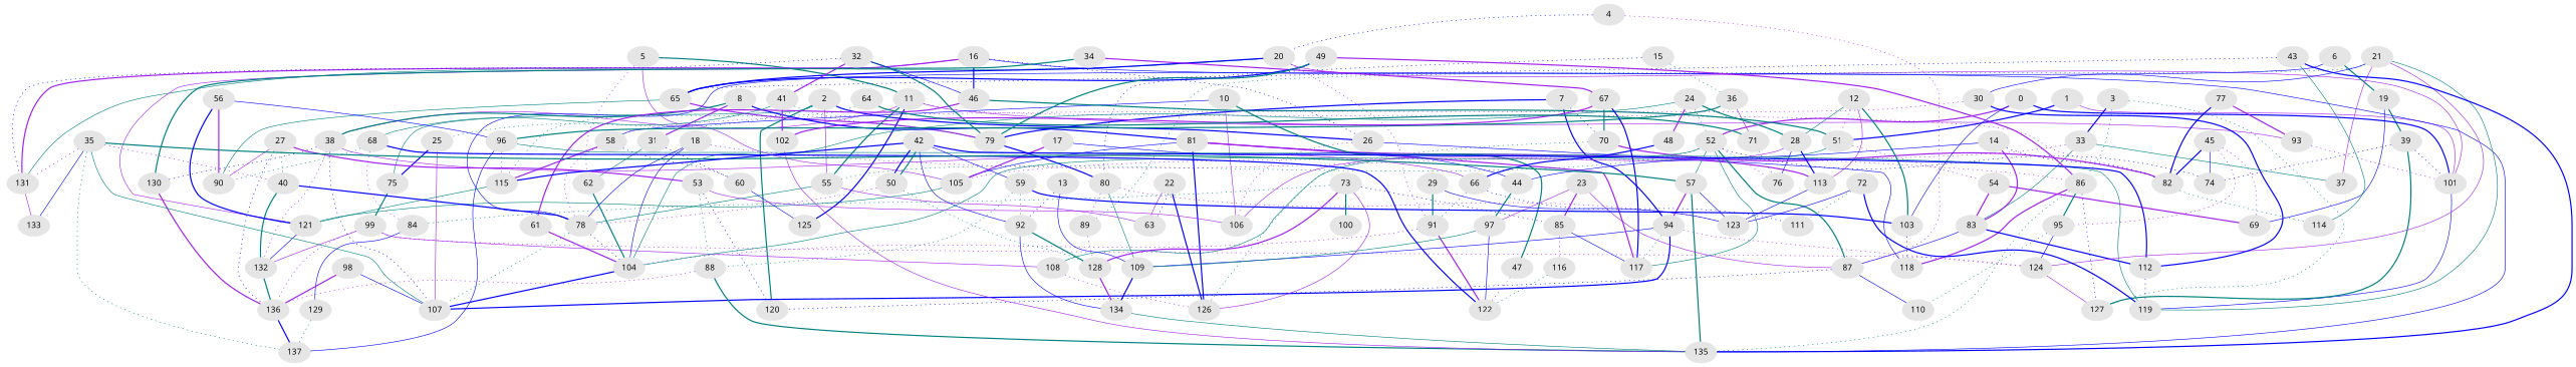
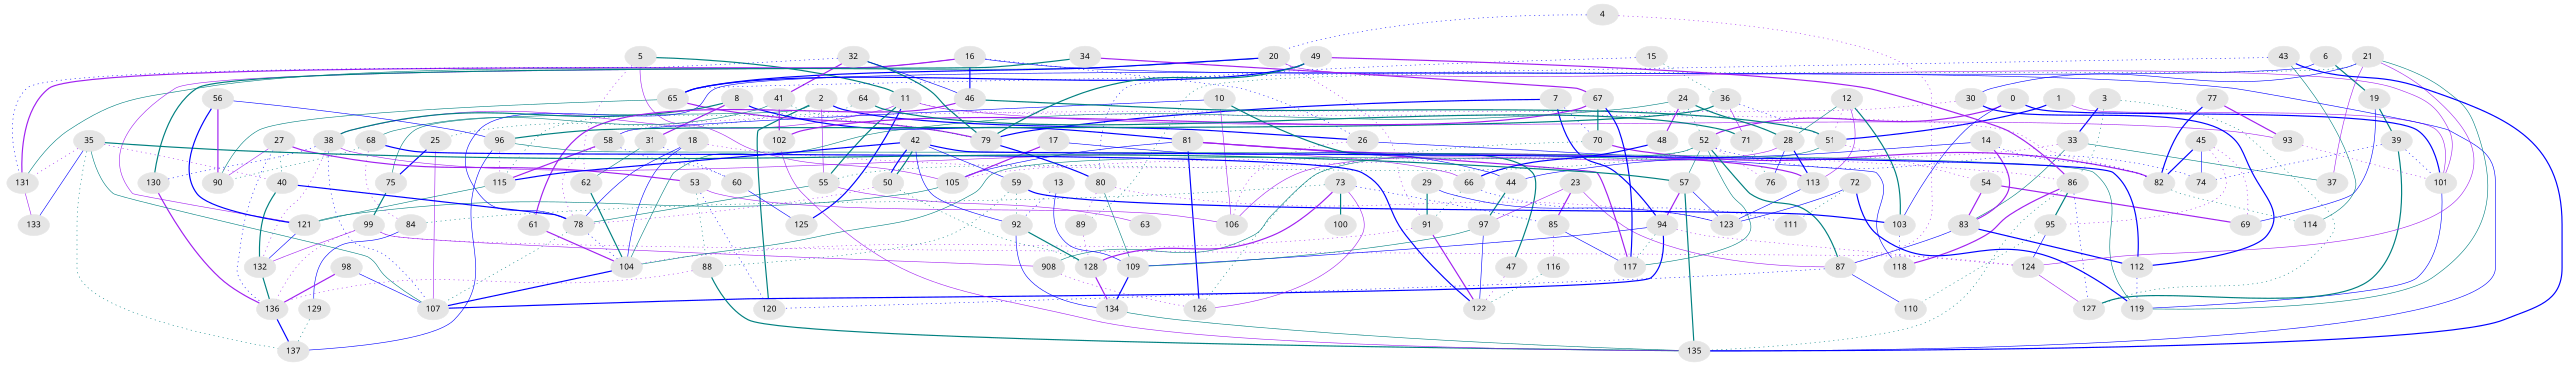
  graph {
    fontname="Noto Sans"
    node [color=gray90 fontname="Noto Sans" style=filled]
    edge [color=blue fontname="Noto Sans" style=bold]
    1
    51
    101
    54
-   108
+   108 [label=908]
    119
    2
    25
    26
    55
    75
    120
    107
    106
    118
    78
    63
    99
    3
    33
    86
    127
    105
    83
    37
    135
    95
    4
    20
    87
    131
    65
    91
    110
    5
    11
    62
    38
    82
    93
    125
    104
    121
    6
    19
    39
    69
    7
    70
    79
    94
    126
    80
    109
    124
    117
    8
    31
    81
    60
    130
    66
    132
    113
    n65 [label=0]
    52
    103
    76
    57
    74
    10
    47
    58
    122
    115
    114
    12
    28
    123
    13
    92
    128
    134
    14
    44
    97
    112
    15
    36
    71
    96
    89
    16
    46
    61
    133
    17
    18
    90
    21
    30
-   22
    23
    85
    116
    24
    48
    27
    40
    53
    136
    88
    137
    29
    32
    41
    68
    102
    34
    67
    35
    111
    84
    42
    50
    59
    43
    45
    49
    56
    64
    129
    72
    73
    100
    77
    98
    1 -- 51
    1 -- 101 [color=purple style=solid]
    51 -- 54 [color=purple style=dotted]
    51 -- 108 [color=teal style=solid]
    101 -- 119 [style=solid]
    54 -- 83 [color=purple]
    54 -- 69 [color=purple]
    108 -- 126 [color=purple style=dotted]
    2 -- 25 [color=teal style=dotted]
    2 -- 26
    2 -- 55 [color=purple style=solid]
    2 -- 75 [color=teal style=solid]
    2 -- 120 [color=teal]
    25 -- 75
    25 -- 107 [color=purple style=solid]
    26 -- 106 [color=purple style=dotted]
    26 -- 118 [style=solid]
    55 -- 78 [color=teal style=solid]
    55 -- 63 [color=purple style=solid]
    75 -- 99 [color=teal]
    78 -- 107 [color=teal style=dotted]
    78 -- 104 [style=dotted]
    99 -- 108 [color=purple style=solid]
    99 -- 124 [color=purple style=dotted]
    99 -- 132 [color=purple style=solid]
    99 -- 136 [color=purple style=dotted]
    3 -- 33
    3 -- 86 [color=teal style=dotted]
    3 -- 127 [color=teal style=dotted]
    33 -- 105 [color=purple style=dotted]
    33 -- 83 [color=teal style=solid]
    33 -- 37 [color=teal style=solid]
    86 -- 118 [color=purple]
    86 -- 127 [style=dotted]
    86 -- 135 [color=teal style=dotted]
    86 -- 95 [color=teal]
    105 -- 121 [color=teal style=solid]
    83 -- 87 [style=solid]
    83 -- 112
    95 -- 110 [color=teal style=dotted]
    95 -- 124 [style=solid]
    4 -- 20 [style=dotted]
    4 -- 87 [color=purple style=dotted]
    20 -- 101 [color=purple style=solid]
    20 -- 131 [color=teal style=solid]
    20 -- 65
    20 -- 91 [color=purple style=dotted]
    87 -- 120 [style=dotted]
    87 -- 110 [style=solid]
    131 -- 133 [color=purple style=solid]
    65 -- 79 [color=purple]
    65 -- 90 [color=teal style=solid]
    91 -- 104 [color=purple style=dotted]
    91 -- 122 [color=purple]
    5 -- 105 [color=purple style=solid]
    5 -- 11 [color=teal]
    5 -- 62 [color=purple style=dotted]
    11 -- 55 [color=teal]
    11 -- 38 [color=purple style=solid]
    11 -- 82 [color=purple style=dotted]
    11 -- 93 [color=purple style=solid]
    11 -- 125
    62 -- 104 [color=teal]
    38 -- 107 [style=dotted]
    38 -- 130 [style=dotted]
    38 -- 66 [color=purple style=solid]
    38 -- 132 [color=purple style=dotted]
    82 -- 114 [color=teal style=dotted]
    93 -- 101 [color=purple style=dotted]
    104 -- 107
    121 -- 132 [style=solid]
    6 -- 78 [style=solid]
    6 -- 19 [color=teal]
    19 -- 39 [color=teal]
    19 -- 69 [style=solid]
    39 -- 101 [style=dotted]
    39 -- 127 [color=teal]
    39 -- 74 [style=dotted]
    7 -- 70 [style=dotted]
    7 -- 79
    7 -- 94
    70 -- 82 [color=purple]
    70 -- 126 [color=teal style=dotted]
    79 -- 80
    94 -- 107
    94 -- 109 [style=solid]
    94 -- 124 [color=purple style=dotted]
    94 -- 117 [color=teal style=dotted]
    80 -- 109 [color=teal style=solid]
    80 -- 123 [color=purple style=dotted]
    80 -- 89 [color=purple style=dotted]
    109 -- 134
    124 -- 127 [color=purple style=solid]
    8 -- 38 [color=teal]
    8 -- 31 [color=purple]
    8 -- 81
    31 -- 62 [color=teal style=solid]
    31 -- 60 [style=dotted]
    81 -- 105 [style=solid]
    81 -- 126
    81 -- 117 [color=purple]
    81 -- 113 [color=purple]
    60 -- 125 [style=solid]
    130 -- 136 [color=purple]
    66 -- 91 [color=teal style=dotted]
    66 -- 111 [style=dotted]
    132 -- 136 [color=teal]
    113 -- 123 [style=solid]
    n65 -- 101
    n65 -- 52 [color=purple]
    n65 -- 103 [style=solid]
    52 -- 55 [color=teal style=dotted]
    52 -- 87 [color=teal]
    52 -- 104 [color=teal style=solid]
    52 -- 117 [color=teal style=solid]
    52 -- 76 [color=purple style=dotted]
    52 -- 57 [color=teal style=solid]
    52 -- 74 [style=dotted]
    103 -- 118 [style=dotted]
    57 -- 135 [color=teal]
    57 -- 94 [color=purple]
    57 -- 123 [style=solid]
    10 -- 106 [color=purple style=solid]
    10 -- 47 [color=teal]
    10 -- 58 [style=solid]
    47 -- 122 [color=purple style=dotted]
    58 -- 78 [color=purple style=dotted]
    58 -- 60 [style=dotted]
    58 -- 115 [color=purple]
    115 -- 121 [color=teal style=solid]
    12 -- 51 [color=purple style=dotted]
    12 -- 113 [color=purple style=solid]
    12 -- 103 [color=teal]
    12 -- 28 [color=teal style=solid]
    28 -- 106 [color=purple style=solid]
    28 -- 113
    28 -- 76 [style=solid]
    13 -- 109 [style=solid]
    13 -- 92 [style=dotted]
    92 -- 128 [color=teal]
    92 -- 134 [style=solid]
    128 -- 134 [color=purple]
    134 -- 135 [color=teal style=solid]
    14 -- 83 [color=purple]
    14 -- 82 [style=dotted]
    14 -- 44 [style=solid]
    44 -- 97 [color=teal]
    97 -- 109 [color=teal style=solid]
    97 -- 122 [style=solid]
    112 -- 119 [style=dotted]
    15 -- 80 [style=dotted]
    15 -- 36 [color=teal style=dotted]
+   36 -- 51 [style=dotted]
    36 -- 71 [color=purple style=solid]
    36 -- 96 [color=teal]
    71 -- 76 [color=teal style=dotted]
    96 -- 119 [color=teal style=solid]
    96 -- 115 [color=purple style=dotted]
    96 -- 137 [style=solid]
    89 -- 128 [color=purple style=dotted]
    16 -- 26 [style=dotted]
    16 -- 135 [style=solid]
    16 -- 131 [color=purple]
    16 -- 121 [color=purple style=solid]
    16 -- 46
    46 -- 51 [color=teal]
    46 -- 61 [color=purple]
    61 -- 104 [color=purple]
    17 -- 105 [color=purple]
    17 -- 44 [style=solid]
    18 -- 78 [style=solid]
    18 -- 86 [color=purple style=dotted]
    18 -- 104 [style=solid]
    21 -- 119 [color=teal style=solid]
    21 -- 37 [color=purple style=solid]
    21 -- 124 [color=purple style=solid]
    21 -- 89 [color=teal style=dotted]
    21 -- 30 [style=solid]
    30 -- 58 [color=purple style=dotted]
    30 -- 112
-   22 -- 63 [color=purple style=solid]
-   22 -- 63 [style=dotted]
-   22 -- 126
    23 -- 87 [color=purple style=solid]
    23 -- 97 [color=purple style=solid]
    23 -- 85 [color=purple]
    85 -- 117 [style=solid]
    85 -- 116 [color=purple style=dotted]
    116 -- 122 [color=teal style=dotted]
    24 -- 104 [color=teal style=solid]
    24 -- 52 [color=teal style=dotted]
    24 -- 28 [color=teal]
    24 -- 48 [color=purple]
    48 -- 66
    27 -- 90 [color=purple style=solid]
    27 -- 40 [color=teal style=dotted]
    27 -- 53 [color=purple]
    27 -- 136 [style=dotted]
    40 -- 78
    40 -- 132 [color=teal]
    53 -- 120 [style=dotted]
    53 -- 106 [color=purple style=solid]
    53 -- 88 [color=teal style=dotted]
    136 -- 137
    88 -- 135 [color=teal]
    88 -- 136 [color=purple style=dotted]
    29 -- 91 [color=teal]
    29 -- 123 [style=solid]
    32 -- 131 [style=dotted]
    32 -- 79 [color=teal]
    32 -- 46 [style=solid]
    32 -- 41 [color=purple]
    41 -- 79 [color=teal style=dotted]
    41 -- 68 [color=teal style=solid]
    41 -- 102 [color=purple]
    68 -- 122
    68 -- 90 [color=teal style=dotted]
    68 -- 84 [color=purple style=dotted]
    102 -- 135 [color=purple style=solid]
    34 -- 130 [color=teal]
    34 -- 67 [color=purple]
    67 -- 70 [color=teal]
    67 -- 117
    67 -- 102 [color=purple]
    35 -- 107 [color=teal style=solid]
    35 -- 131 [color=purple style=dotted]
    35 -- 57 [color=teal]
    35 -- 133 [style=solid]
    35 -- 40 [color=purple style=dotted]
    35 -- 137 [color=teal style=dotted]
    84 -- 129 [style=solid]
    42 -- 115
    42 -- 92 [style=solid]
    42 -- 112
    42 -- 50
    42 -- 50 [color=teal]
    42 -- 59 [style=solid]
    50 -- 78 [color=purple style=dotted]
    50 -- 128 [color=teal style=dotted]
    59 -- 103
    59 -- 92 [color=teal style=dotted]
    59 -- 88 [color=teal style=dotted]
    43 -- 135
    43 -- 65 [style=dotted]
    43 -- 114 [color=teal style=solid]
    45 -- 95 [color=purple style=dotted]
    45 -- 82
    45 -- 69 [color=purple style=dotted]
    45 -- 74 [style=solid]
    49 -- 86 [color=purple]
    49 -- 65
    49 -- 79 [color=teal]
    56 -- 121
    56 -- 96 [style=solid]
    56 -- 90 [color=purple]
    64 -- 115 [color=teal style=dotted]
    64 -- 71 [color=teal]
    129 -- 137 [color=teal style=dotted]
    72 -- 119
    72 -- 123 [style=solid]
    72 -- 111 [color=teal style=dotted]
    73 -- 126 [color=purple style=solid]
    73 -- 128 [color=purple]
    73 -- 85 [style=dotted]
    73 -- 84 [color=teal style=dotted]
    73 -- 100 [color=teal]
    77 -- 82
    77 -- 93 [color=purple]
    98 -- 107 [style=solid]
    98 -- 136 [color=purple]
  }
